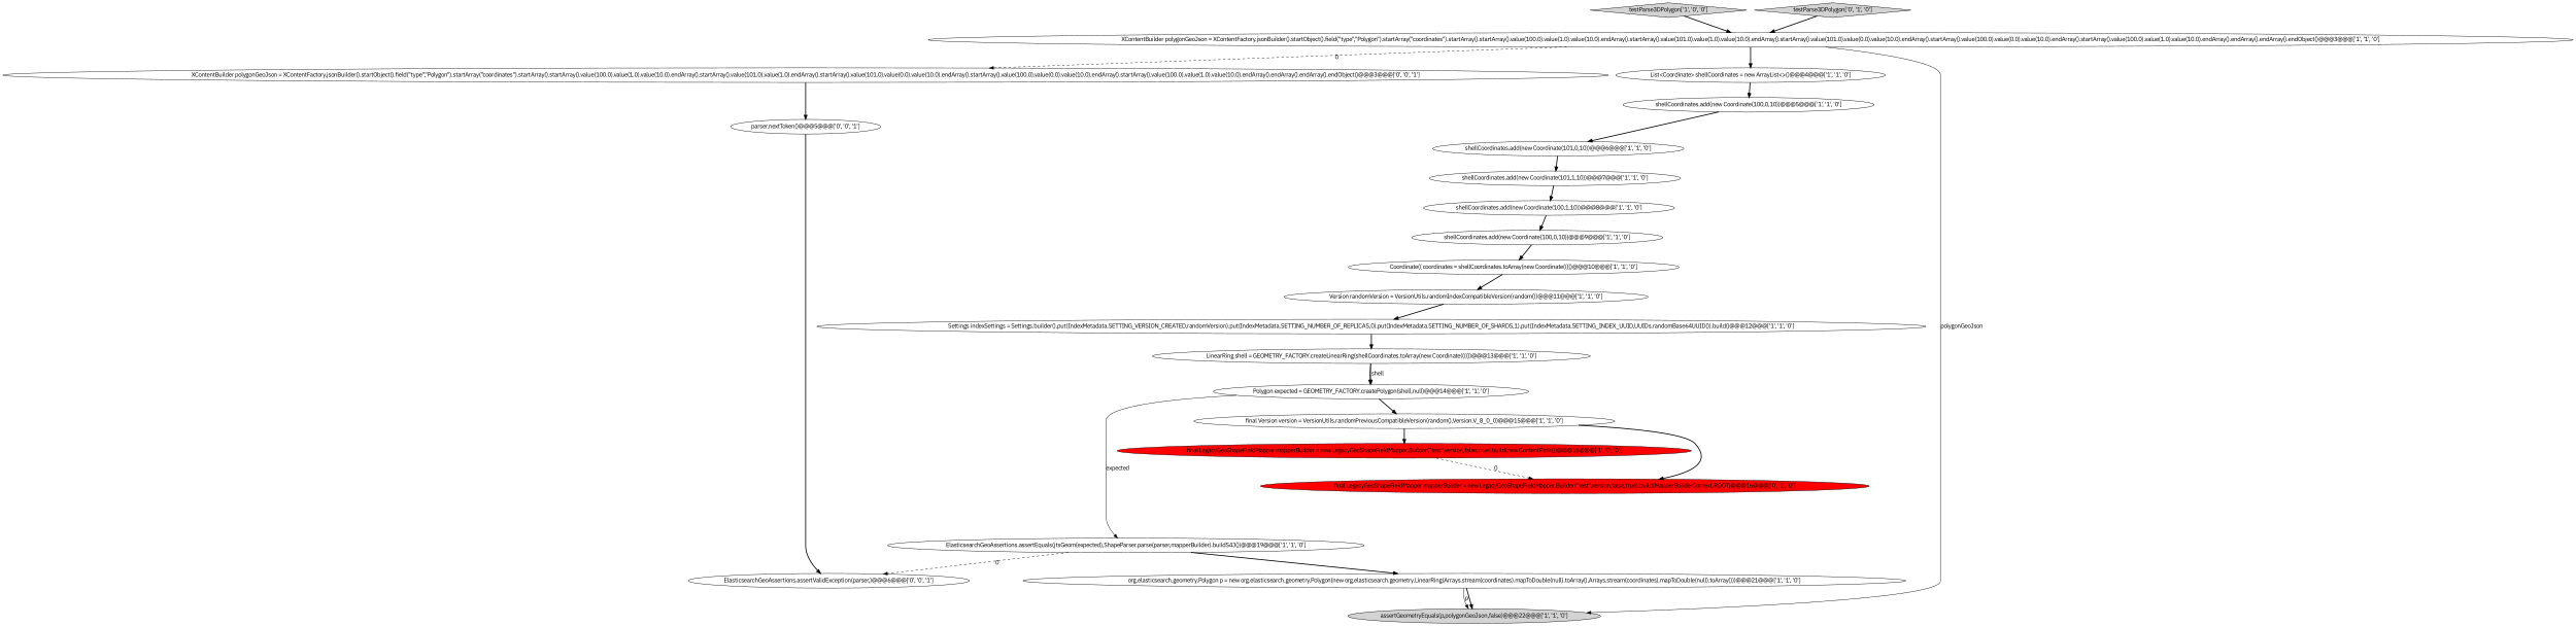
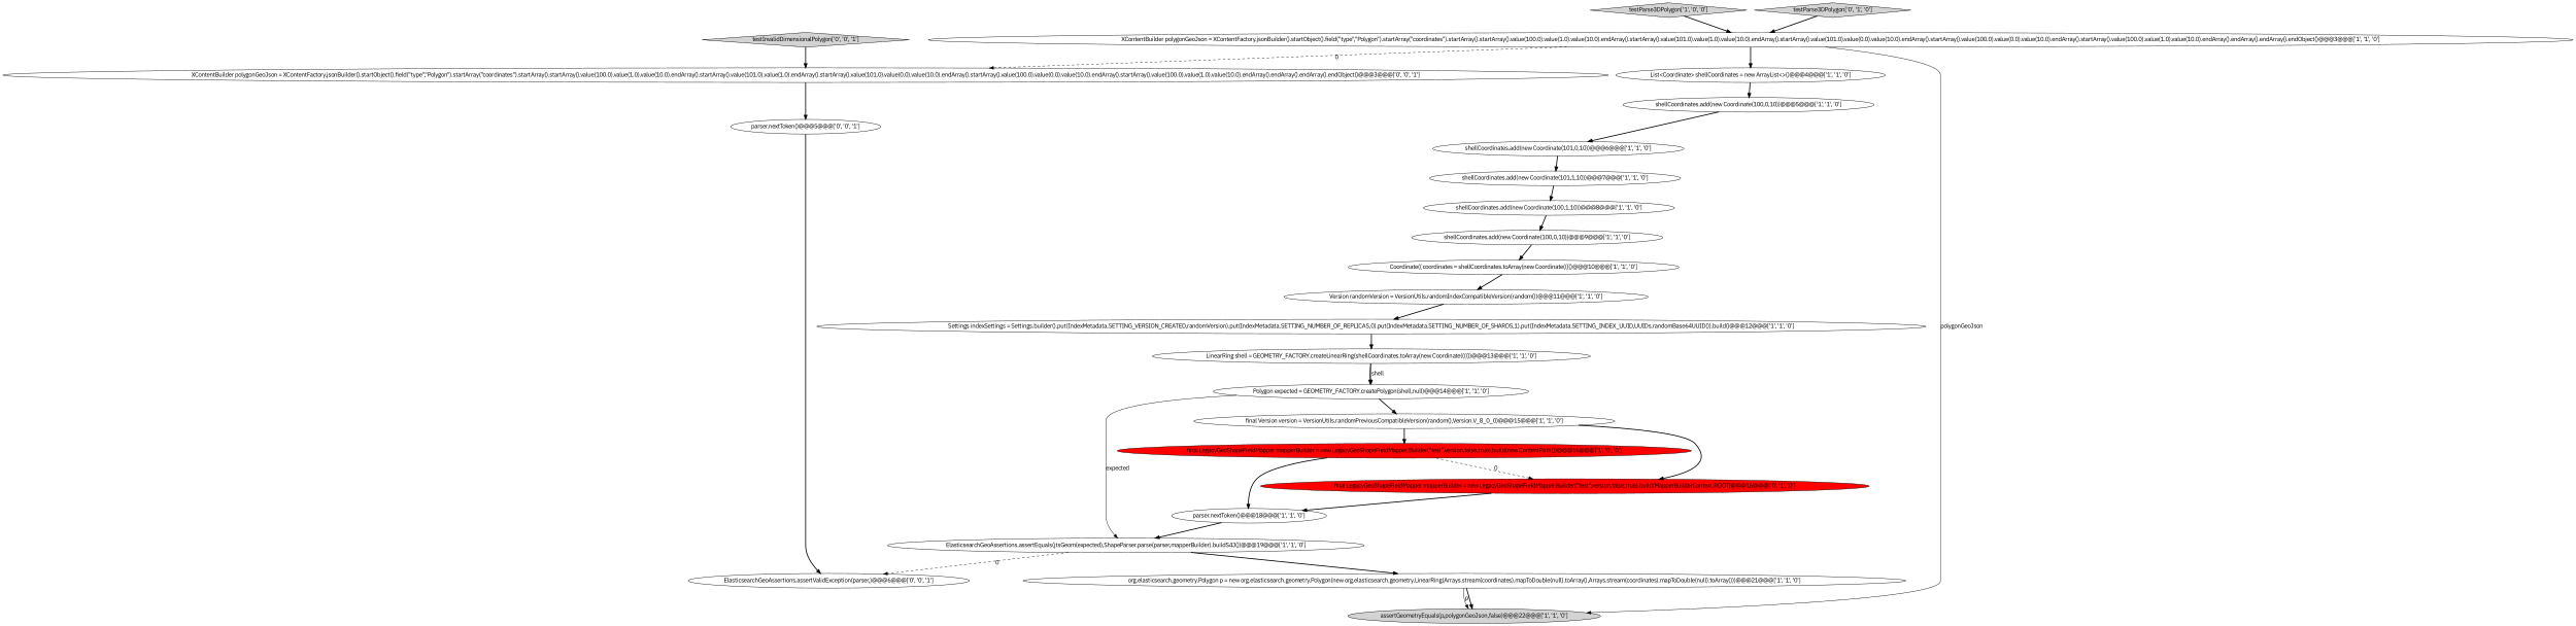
  digraph {
    fontname="IBM Plex Sans"
    node [fillcolor=white fontname="IBM Plex Sans" shape=ellipse style=filled]
    edge [fontname="IBM Plex Sans" style=bold]
    n1 [label="List<Coordinate> shellCoordinates = new ArrayList<>()@@@4@@@['1', '1', '0']"]
    n2 [label="shellCoordinates.add(new Coordinate(100,0,10))@@@5@@@['1', '1', '0']"]
    n3 [label="shellCoordinates.add(new Coordinate(101,0,10))@@@6@@@['1', '1', '0']"]
    n4 [label="shellCoordinates.add(new Coordinate(100,0,10))@@@9@@@['1', '1', '0']"]
    n5 [label="Coordinate(( coordinates = shellCoordinates.toArray(new Coordinate(((()@@@10@@@['1', '1', '0']"]
    n6 [label="Version randomVersion = VersionUtils.randomIndexCompatibleVersion(random())@@@11@@@['1', '1', '0']"]
    n7 [label="Settings indexSettings = Settings.builder().put(IndexMetadata.SETTING_VERSION_CREATED,randomVersion).put(IndexMetadata.SETTING_NUMBER_OF_REPLICAS,0).put(IndexMetadata.SETTING_NUMBER_OF_SHARDS,1).put(IndexMetadata.SETTING_INDEX_UUID,UUIDs.randomBase64UUID()).build()@@@12@@@['1', '1', '0']"]
    n8 [label="XContentBuilder polygonGeoJson = XContentFactory.jsonBuilder().startObject().field(\"type\",\"Polygon\").startArray(\"coordinates\").startArray().startArray().value(100.0).value(1.0).value(10.0).endArray().startArray().value(101.0).value(1.0).endArray().startArray().value(101.0).value(0.0).value(10.0).endArray().startArray().value(100.0).value(0.0).value(10.0).endArray().startArray().value(100.0).value(1.0).value(10.0).endArray().endArray().endArray().endObject()@@@3@@@['0', '0', '1']"]
    n9 [label="parser.nextToken()@@@5@@@['0', '0', '1']"]
    n10 [label="ElasticsearchGeoAssertions.assertValidException(parser,)@@@6@@@['0', '0', '1']"]
    n11 [label="shellCoordinates.add(new Coordinate(101,1,10))@@@7@@@['1', '1', '0']"]
    n12 [label="shellCoordinates.add(new Coordinate(100,1,10))@@@8@@@['1', '1', '0']"]
    n13 [label="Polygon expected = GEOMETRY_FACTORY.createPolygon(shell,null)@@@14@@@['1', '1', '0']"]
    n14 [label="final Version version = VersionUtils.randomPreviousCompatibleVersion(random(),Version.V_8_0_0)@@@15@@@['1', '1', '0']"]
    n15 [label="ElasticsearchGeoAssertions.assertEquals(jtsGeom(expected),ShapeParser.parse(parser,mapperBuilder).buildS4J())@@@19@@@['1', '1', '0']"]
    n16 [fillcolor=red label="final LegacyGeoShapeFieldMapper mapperBuilder = new LegacyGeoShapeFieldMapper.Builder(\"test\",version,false,true).build(new ContentPath())@@@16@@@['1', '0', '0']"]
    n17 [fillcolor=red label="final LegacyGeoShapeFieldMapper mapperBuilder = new LegacyGeoShapeFieldMapper.Builder(\"test\",version,false,true).build(MapperBuilderContext.ROOT)@@@16@@@['0', '1', '0']"]
    n18 [label="org.elasticsearch.geometry.Polygon p = new org.elasticsearch.geometry.Polygon(new org.elasticsearch.geometry.LinearRing(Arrays.stream(coordinates).mapToDouble(null).toArray(),Arrays.stream(coordinates).mapToDouble(null).toArray()))@@@21@@@['1', '1', '0']"]
+   n19 [label="parser.nextToken()@@@18@@@['1', '1', '0']"]
+   n20 [fillcolor=lightgray label="testInvalidDimensionalPolygon['0', '0', '1']" shape=diamond]
    n21 [fillcolor=lightgray label="testParse3DPolygon['1', '0', '0']" shape=diamond]
    n22 [label="XContentBuilder polygonGeoJson = XContentFactory.jsonBuilder().startObject().field(\"type\",\"Polygon\").startArray(\"coordinates\").startArray().startArray().value(100.0).value(1.0).value(10.0).endArray().startArray().value(101.0).value(1.0).value(10.0).endArray().startArray().value(101.0).value(0.0).value(10.0).endArray().startArray().value(100.0).value(0.0).value(10.0).endArray().startArray().value(100.0).value(1.0).value(10.0).endArray().endArray().endArray().endObject()@@@3@@@['1', '1', '0']"]
    n23 [fillcolor=lightgray label="assertGeometryEquals(p,polygonGeoJson,false)@@@22@@@['1', '1', '0']"]
    n24 [fillcolor=lightgray label="testParse3DPolygon['0', '1', '0']" shape=diamond]
    n25 [label="LinearRing shell = GEOMETRY_FACTORY.createLinearRing(shellCoordinates.toArray(new Coordinate(((())@@@13@@@['1', '1', '0']"]
    n1 -> n2
    n2 -> n3
    n3 -> n11
    n4 -> n5
    n5 -> n6
    n6 -> n7
    n7 -> n25
    n8 -> n9
    n9 -> n10
    n11 -> n12
    n12 -> n4
    n13 -> n14
    n13 -> n15 [label=expected style=solid]
    n14 -> n16
    n14 -> n17
    n15 -> n10 [label=0 style=dashed]
    n15 -> n18
    n16 -> n17 [label=0 style=dashed]
+   n16 -> n19
+   n17 -> n19
    n18 -> n23 [label=p style=solid]
    n18 -> n23
+   n19 -> n15
+   n20 -> n8
    n21 -> n22
    n22 -> n1
    n22 -> n8 [label=0 style=dashed]
    n22 -> n23 [label=polygonGeoJson style=solid]
    n24 -> n22
    n25 -> n13
    n25 -> n13 [label=shell style=solid]
  }
